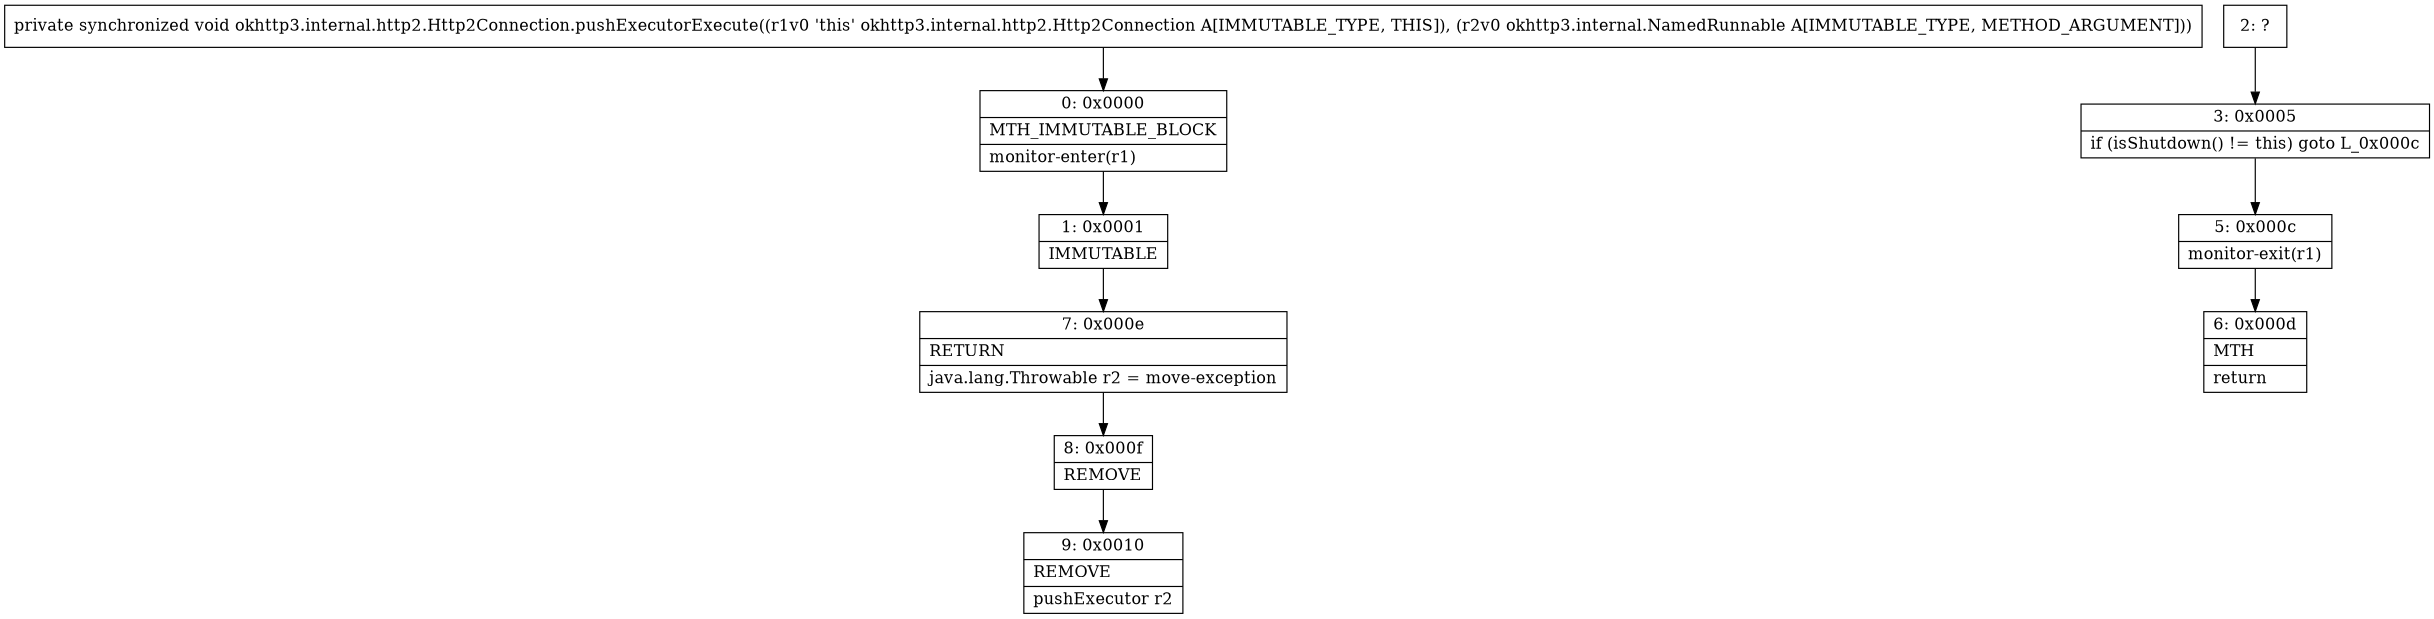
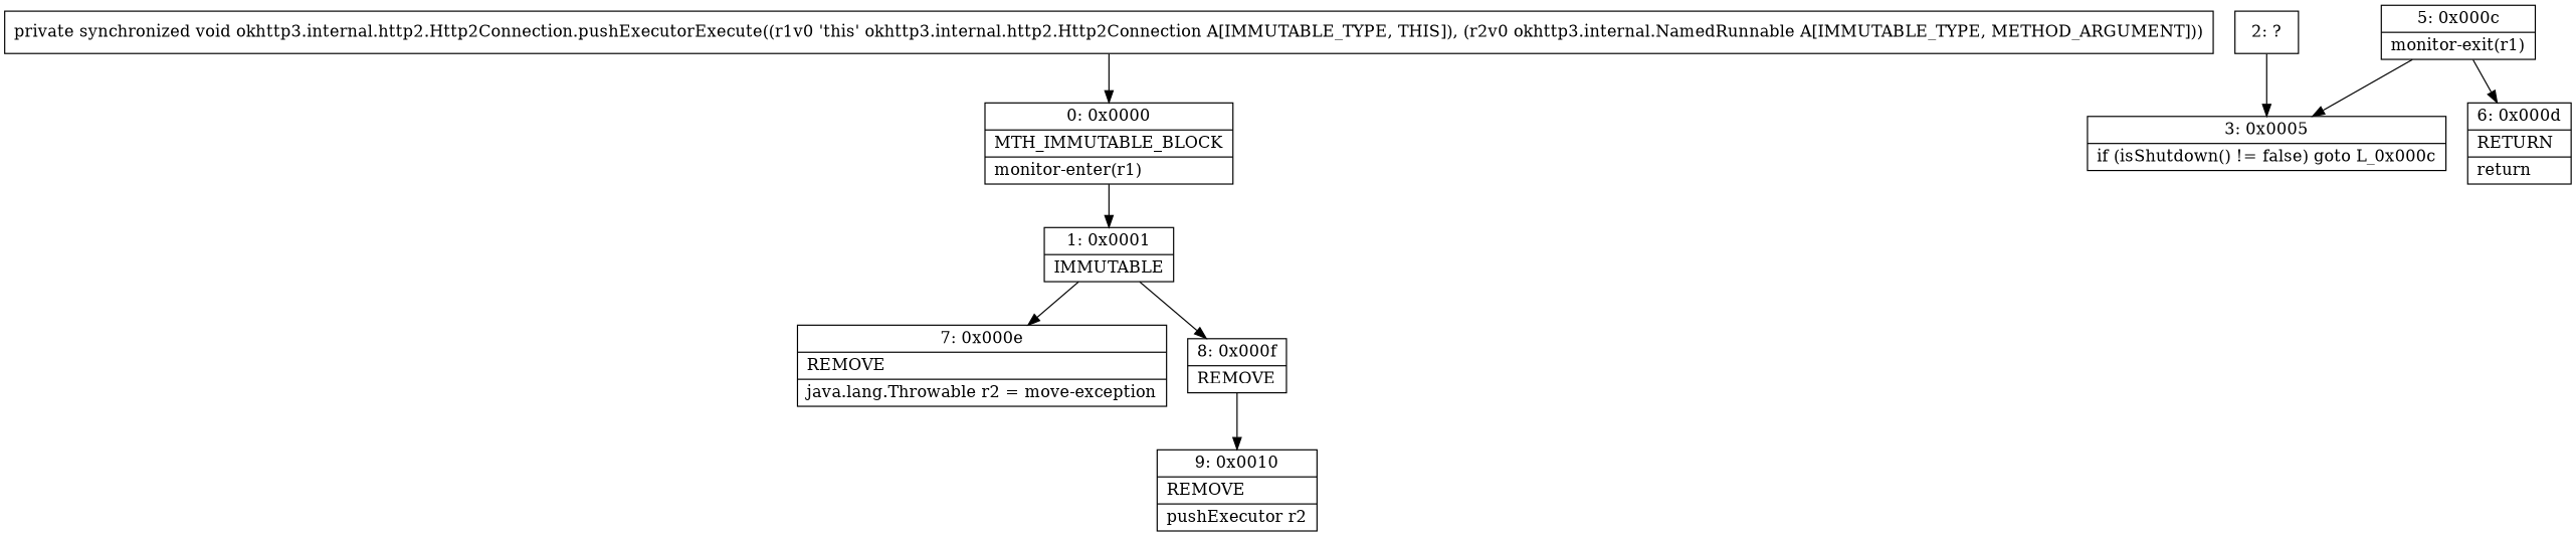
  digraph {
    node [shape=record]
    n1 [label="{0\:\ 0x0000|MTH_IMMUTABLE_BLOCK\l|monitor\-enter(r1)\l}"]
    n2 [label="{1\:\ 0x0001|IMMUTABLE\l}"]
-   n3 [label="{7\:\ 0x000e|RETURN\l|java.lang.Throwable r2 = move\-exception\l}"]
+   n3 [label="{7\:\ 0x000e|REMOVE\l|java.lang.Throwable r2 = move\-exception\l}"]
    n4 [label="{2\:\ ?}"]
-   n5 [label="{3\:\ 0x0005|if (isShutdown() != this) goto L_0x000c\l}"]
+   n5 [label="{3\:\ 0x0005|if (isShutdown() != false) goto L_0x000c\l}"]
    n6 [label="{8\:\ 0x000f|REMOVE\l}"]
    n7 [label="{5\:\ 0x000c|monitor\-exit(r1)\l}"]
-   n8 [label="{6\:\ 0x000d|MTH\l|return\l}"]
+   n8 [label="{6\:\ 0x000d|RETURN\l|return\l}"]
    n9 [label="{9\:\ 0x0010|REMOVE\l|pushExecutor r2\l}"]
    n10 [label="{private synchronized void okhttp3.internal.http2.Http2Connection.pushExecutorExecute((r1v0 'this' okhttp3.internal.http2.Http2Connection A[IMMUTABLE_TYPE, THIS]), (r2v0 okhttp3.internal.NamedRunnable A[IMMUTABLE_TYPE, METHOD_ARGUMENT])) }"]
    n1 -> n2
    n2 -> n3
-   n3 -> n6
+   n2 -> n6
    n4 -> n5
-   n5 -> n7
+   n7 -> n5
    n6 -> n9
    n7 -> n8
    n10 -> n1
  }
